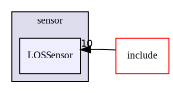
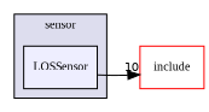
  digraph {
    compound=true
    rankdir=LR
    fontname="Liberation Serif"
    node [fontname="Liberation Serif" fontsize=10 shape=box style=filled]
    n1 [fillcolor="#eeeeff" label=LOSSensor pencolor=black]
    n2 [color=red fillcolor=white label=include]
    subgraph cluster_1 {
      bgcolor="#ddddee"
      fontsize=10
      label=sensor
      pencolor=black
      n1
    }
-   n2 -> n1 [headlabel=10 labeldistance=1.5 labelfontname=Helvetica labelfontsize=10 fontname="Liberation Serif"]
+   n1 -> n2 [headlabel=10 labeldistance=1.5 labelfontname=Helvetica labelfontsize=10 fontname="Liberation Serif"]
  }
